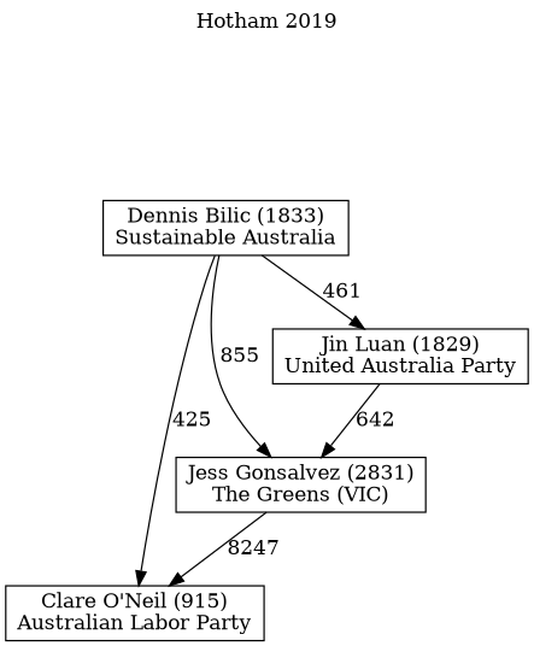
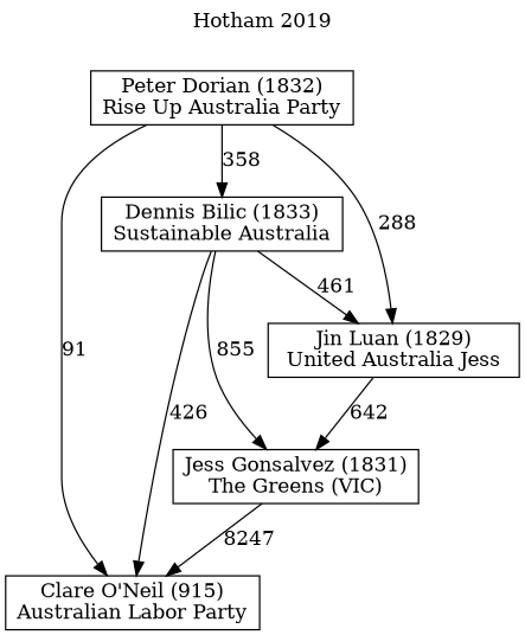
  digraph {
    label="Hotham 2019"
    labelloc=t
    mclimit=10
    node [shape=box]
    n1 [label="Clare O'Neil (915)\nAustralian Labor Party"]
    n2 [label="Dennis Bilic (1833)\nSustainable Australia"]
-   n3 [label="Jess Gonsalvez (2831)\nThe Greens (VIC)"]
-   n4 [label="Jin Luan (1829)\nUnited Australia Party"]
-   n2 -> n1 [label=425]
+   n3 [label="Jess Gonsalvez (1831)\nThe Greens (VIC)"]
+   n4 [label="Jin Luan (1829)\nUnited Australia Jess"]
+   n5 [label="Peter Dorian (1832)\nRise Up Australia Party"]
+   n2 -> n1 [label=426]
    n2 -> n3 [label=855]
    n2 -> n4 [label=461]
    n3 -> n1 [label=8247]
    n4 -> n3 [label=642]
+   n5 -> n1 [label=91]
+   n5 -> n2 [label=358]
+   n5 -> n4 [label=288]
  }
